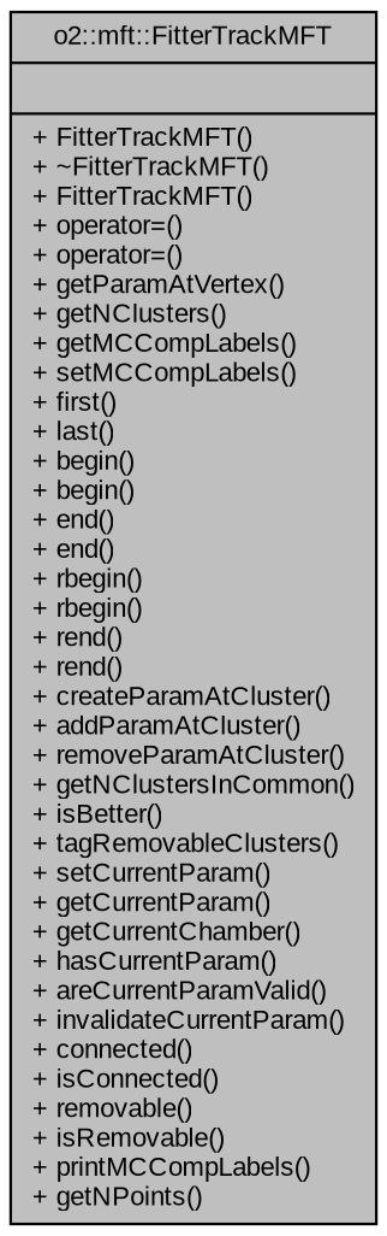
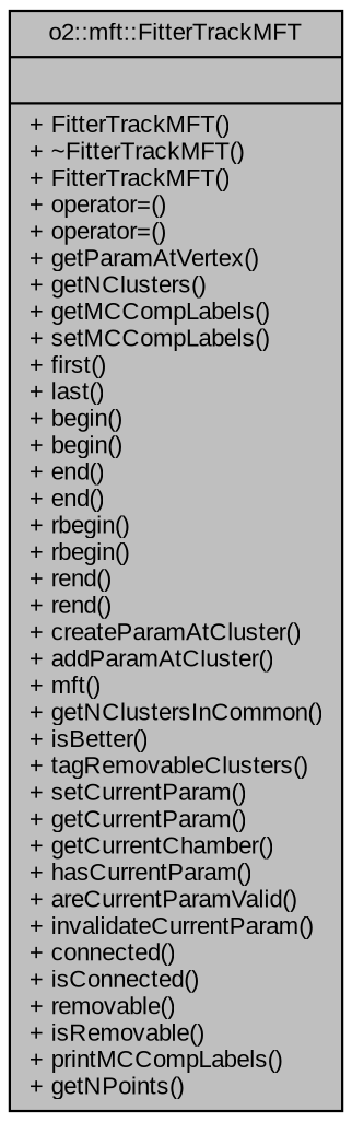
  digraph {
    fontname="Liberation Sans"
-   n1 [color=black fillcolor=grey75 fontcolor=black fontname="Liberation Sans" fontsize=10 height=0.2 label="{o2::mft::FitterTrackMFT\n||+ FitterTrackMFT()\l+ ~FitterTrackMFT()\l+ FitterTrackMFT()\l+ operator=()\l+ operator=()\l+ getParamAtVertex()\l+ getNClusters()\l+ getMCCompLabels()\l+ setMCCompLabels()\l+ first()\l+ last()\l+ begin()\l+ begin()\l+ end()\l+ end()\l+ rbegin()\l+ rbegin()\l+ rend()\l+ rend()\l+ createParamAtCluster()\l+ addParamAtCluster()\l+ removeParamAtCluster()\l+ getNClustersInCommon()\l+ isBetter()\l+ tagRemovableClusters()\l+ setCurrentParam()\l+ getCurrentParam()\l+ getCurrentChamber()\l+ hasCurrentParam()\l+ areCurrentParamValid()\l+ invalidateCurrentParam()\l+ connected()\l+ isConnected()\l+ removable()\l+ isRemovable()\l+ printMCCompLabels()\l+ getNPoints()\l}" shape=record style=filled width=0.4]
+   n1 [color=black fillcolor=grey75 fontcolor=black fontname="Liberation Sans" fontsize=10 height=0.2 label="{o2::mft::FitterTrackMFT\n||+ FitterTrackMFT()\l+ ~FitterTrackMFT()\l+ FitterTrackMFT()\l+ operator=()\l+ operator=()\l+ getParamAtVertex()\l+ getNClusters()\l+ getMCCompLabels()\l+ setMCCompLabels()\l+ first()\l+ last()\l+ begin()\l+ begin()\l+ end()\l+ end()\l+ rbegin()\l+ rbegin()\l+ rend()\l+ rend()\l+ createParamAtCluster()\l+ addParamAtCluster()\l+ mft()\l+ getNClustersInCommon()\l+ isBetter()\l+ tagRemovableClusters()\l+ setCurrentParam()\l+ getCurrentParam()\l+ getCurrentChamber()\l+ hasCurrentParam()\l+ areCurrentParamValid()\l+ invalidateCurrentParam()\l+ connected()\l+ isConnected()\l+ removable()\l+ isRemovable()\l+ printMCCompLabels()\l+ getNPoints()\l}" shape=record style=filled width=0.4]
  }
